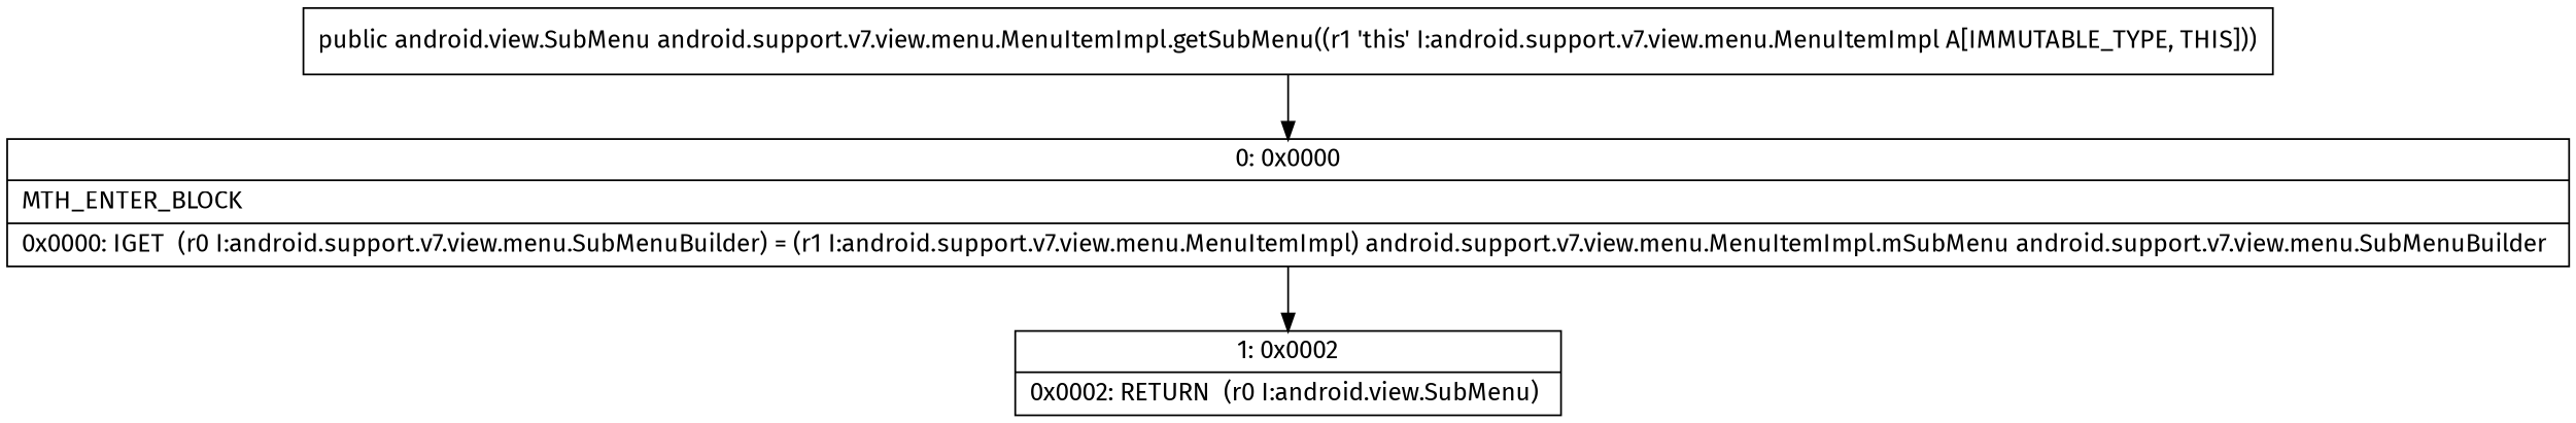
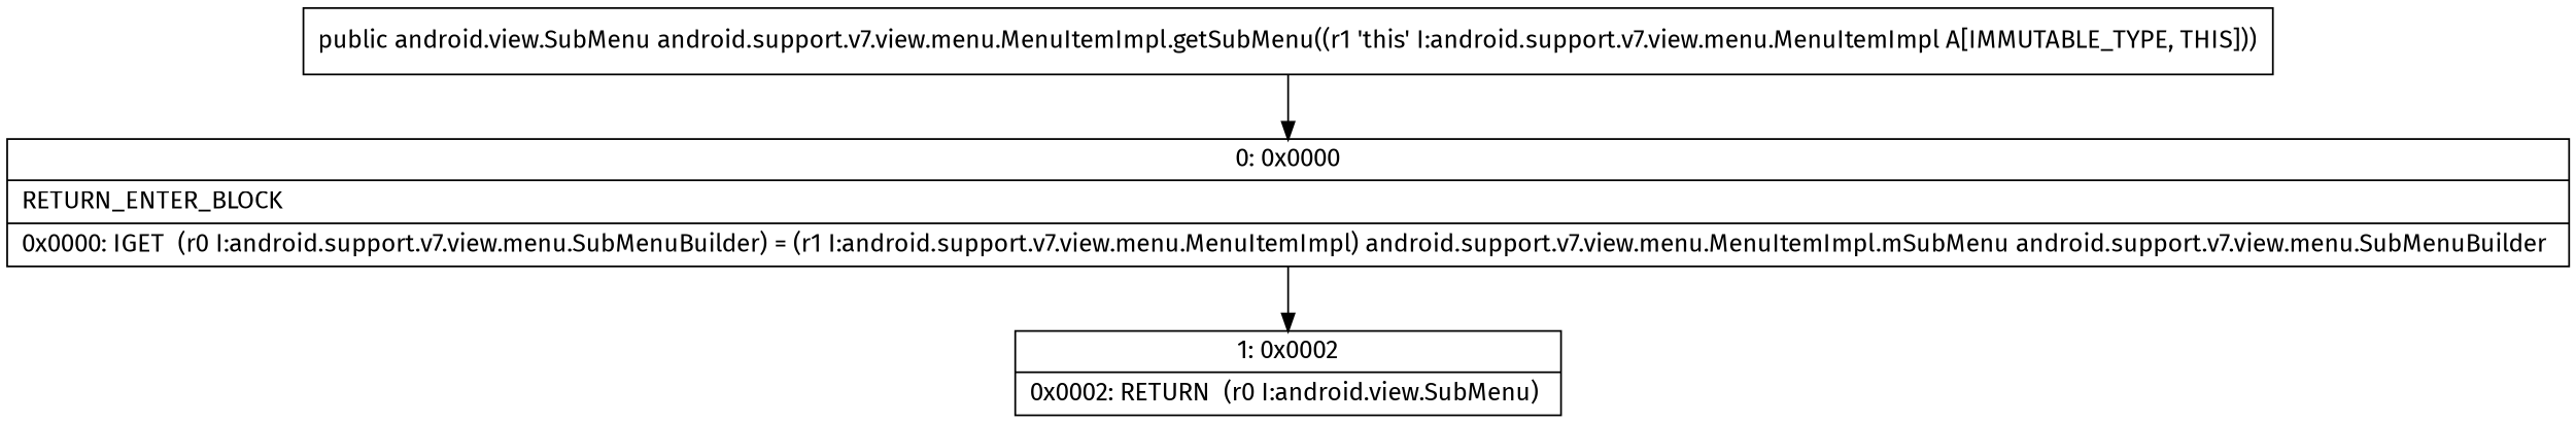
  digraph {
    fontname="Fira Sans"
    node [shape=record fontname="Fira Sans"]
    edge [fontname="Fira Sans"]
-   n1 [label="{0\:\ 0x0000|MTH_ENTER_BLOCK\l|0x0000: IGET  (r0 I:android.support.v7.view.menu.SubMenuBuilder) = (r1 I:android.support.v7.view.menu.MenuItemImpl) android.support.v7.view.menu.MenuItemImpl.mSubMenu android.support.v7.view.menu.SubMenuBuilder \l}"]
+   n1 [label="{0\:\ 0x0000|RETURN_ENTER_BLOCK\l|0x0000: IGET  (r0 I:android.support.v7.view.menu.SubMenuBuilder) = (r1 I:android.support.v7.view.menu.MenuItemImpl) android.support.v7.view.menu.MenuItemImpl.mSubMenu android.support.v7.view.menu.SubMenuBuilder \l}"]
    n2 [label="{1\:\ 0x0002|0x0002: RETURN  (r0 I:android.view.SubMenu) \l}"]
    n3 [label="{public android.view.SubMenu android.support.v7.view.menu.MenuItemImpl.getSubMenu((r1 'this' I:android.support.v7.view.menu.MenuItemImpl A[IMMUTABLE_TYPE, THIS])) }"]
    n1 -> n2
    n3 -> n1
  }
